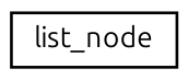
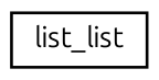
  digraph {
    rankdir=LR
    fontname=Ubuntu
-   n1 [color=black fillcolor=white fontname=Ubuntu fontsize=10 height=0.2 label=list_node shape=record style=filled width=0.4]
+   n1 [color=black fillcolor=white fontname=Ubuntu fontsize=10 height=0.2 label=list_list shape=record style=filled width=0.4]
  }
